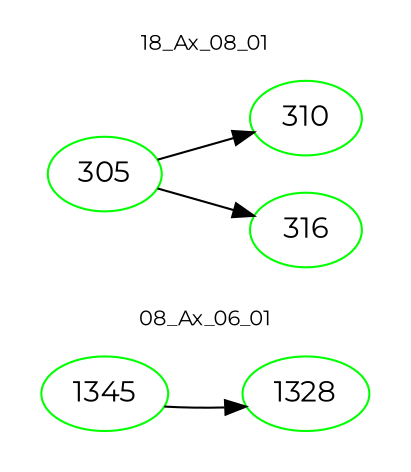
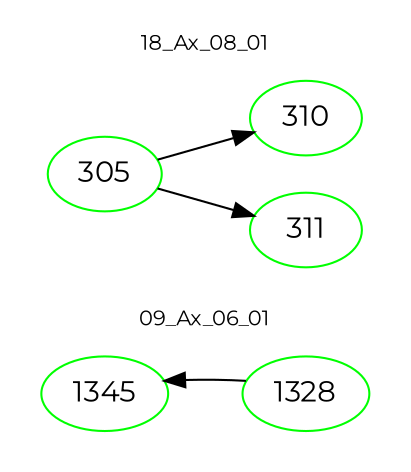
  digraph {
    fontname=Montserrat
    rankdir=LR
    node [color=green fontname=Montserrat]
    edge [color=black fontname=Montserrat]
    n1 [label=1345]
    n2 [label=1328]
    n3 [label=305]
-   n4 [label=316]
+   n4 [label=311]
    n5 [label=310]
    subgraph cluster_1 {
      color=white
      fontsize=10
-     label="08_Ax_06_01"
+     label="09_Ax_06_01"
      n1
      n2
    }
    subgraph cluster_2 {
      color=white
      fontsize=10
      label="18_Ax_08_01"
      n3
      n4
      n5
    }
-   n1 -> n2
+   n2 -> n1
    n3 -> n4
    n3 -> n5
  }
